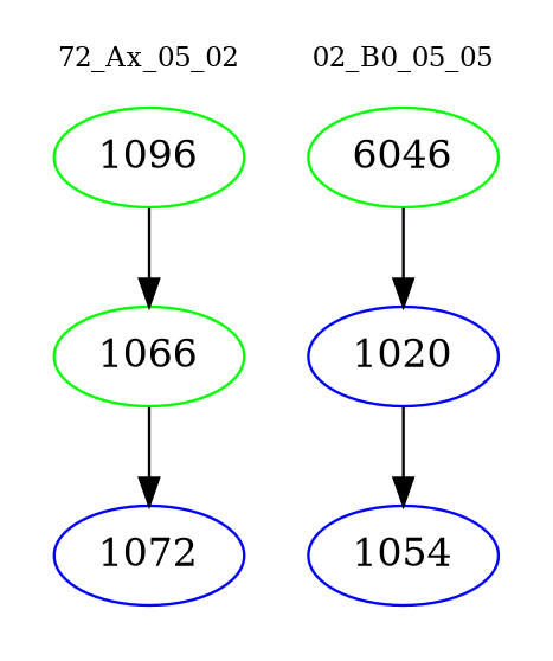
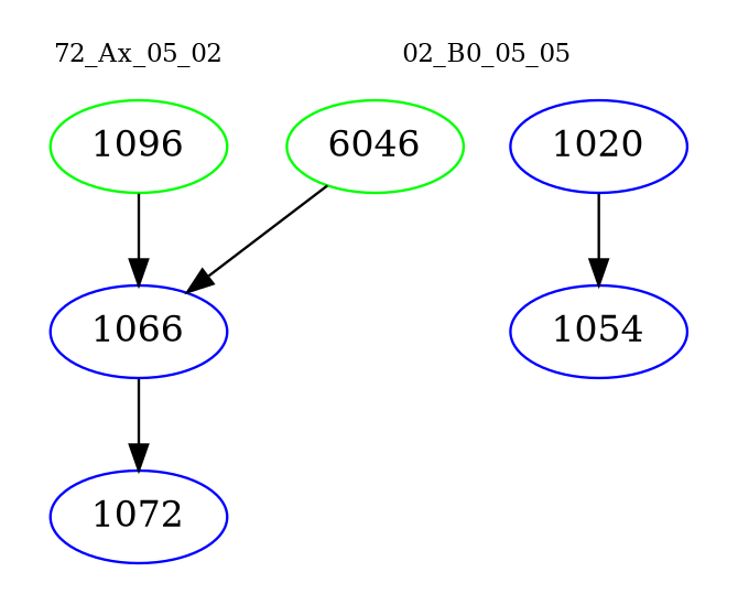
  digraph {
    node [color=blue]
    edge [color=black]
    n1 [color=green label=1096]
-   n2 [color=green label=1066]
+   n2 [label=1066]
    n3 [label=1072]
    n4 [color=green label=6046]
    n5 [label=1020]
    n6 [label=1054]
    subgraph cluster_1 {
      color=white
      fontsize=10
      label="72_Ax_05_02"
      n1
      n2
      n3
    }
    subgraph cluster_2 {
      color=white
      fontsize=10
      label="02_B0_05_05"
      n4
      n5
      n6
    }
    n1 -> n2
    n2 -> n3
-   n4 -> n5
+   n4 -> n2
    n5 -> n6
  }
